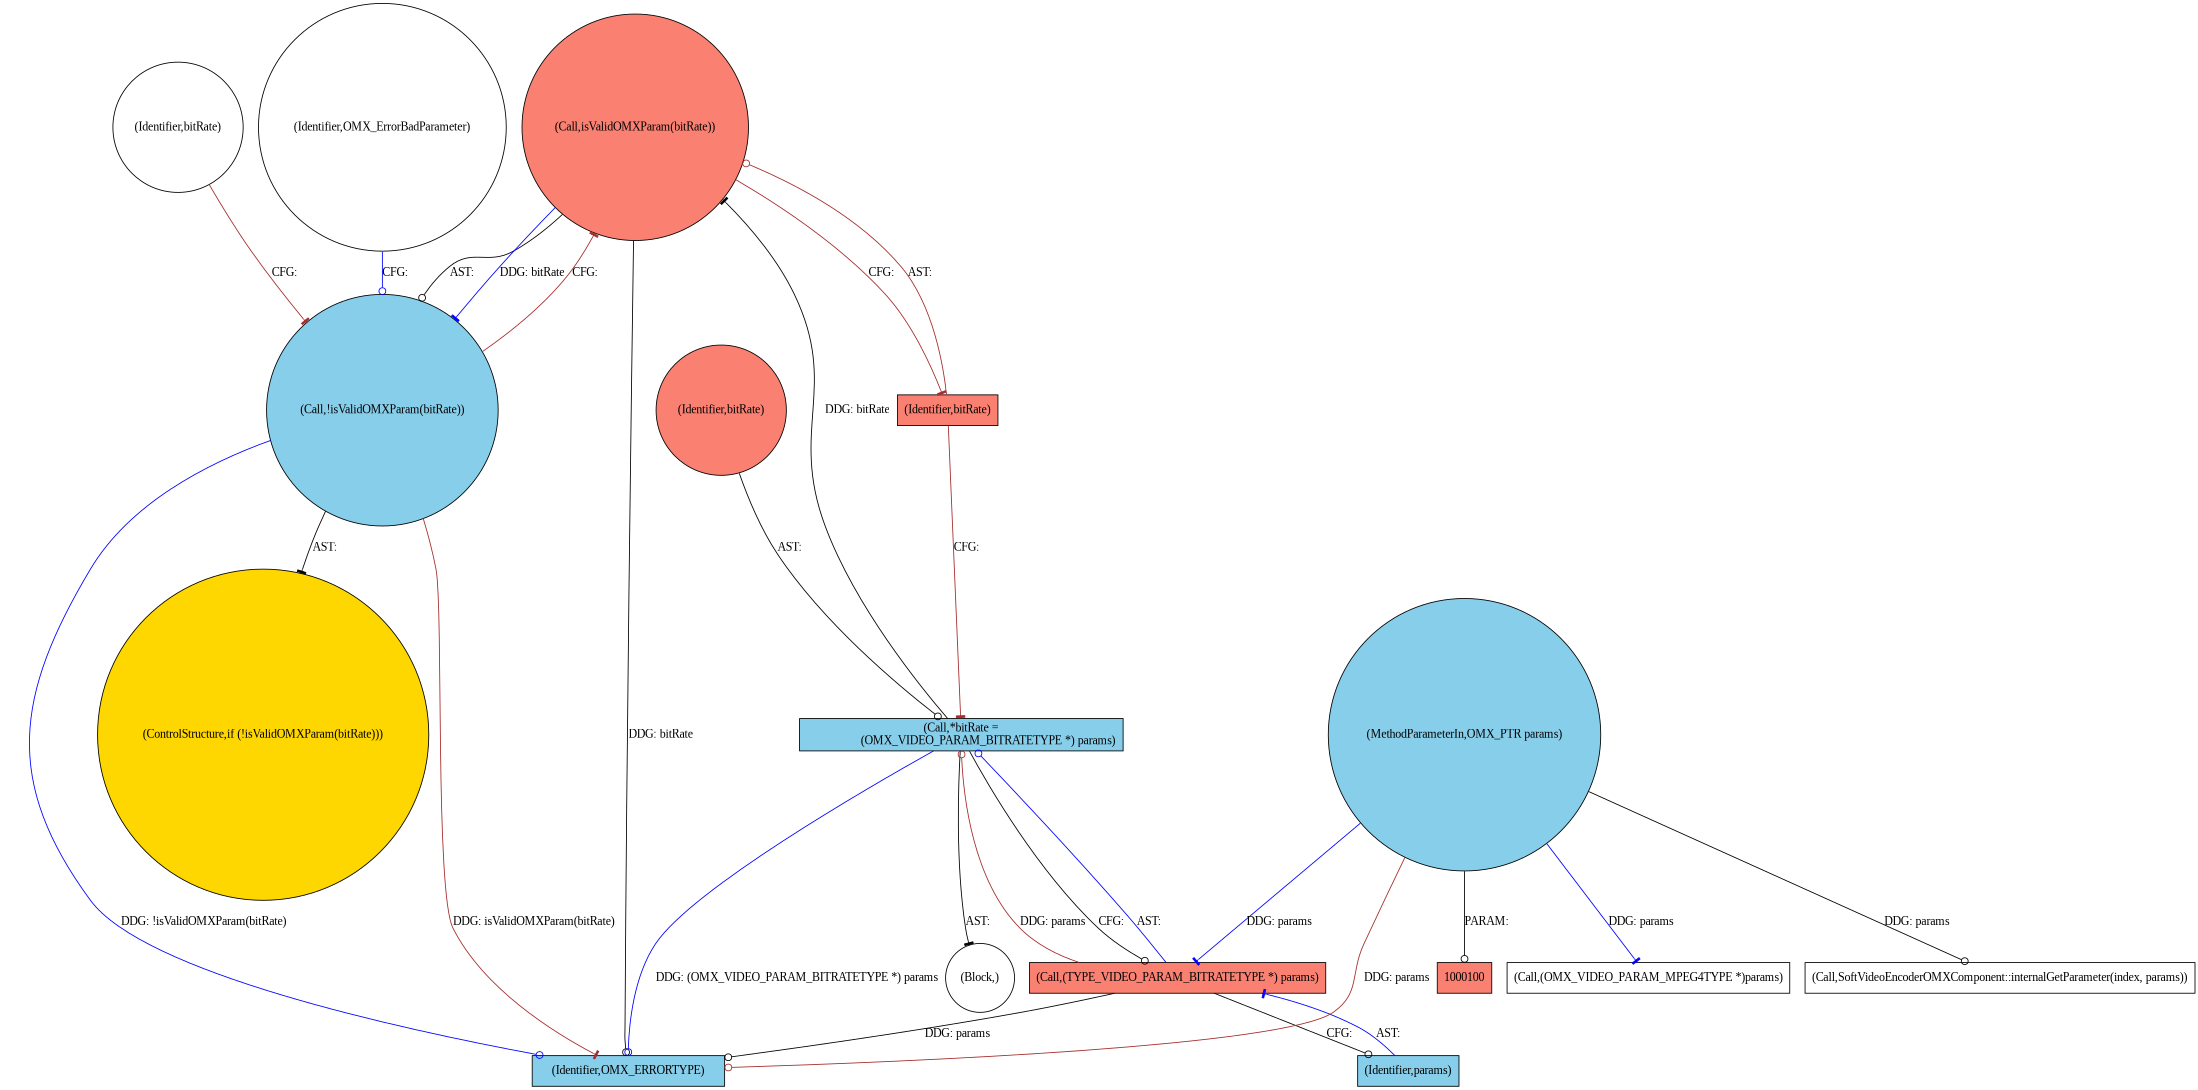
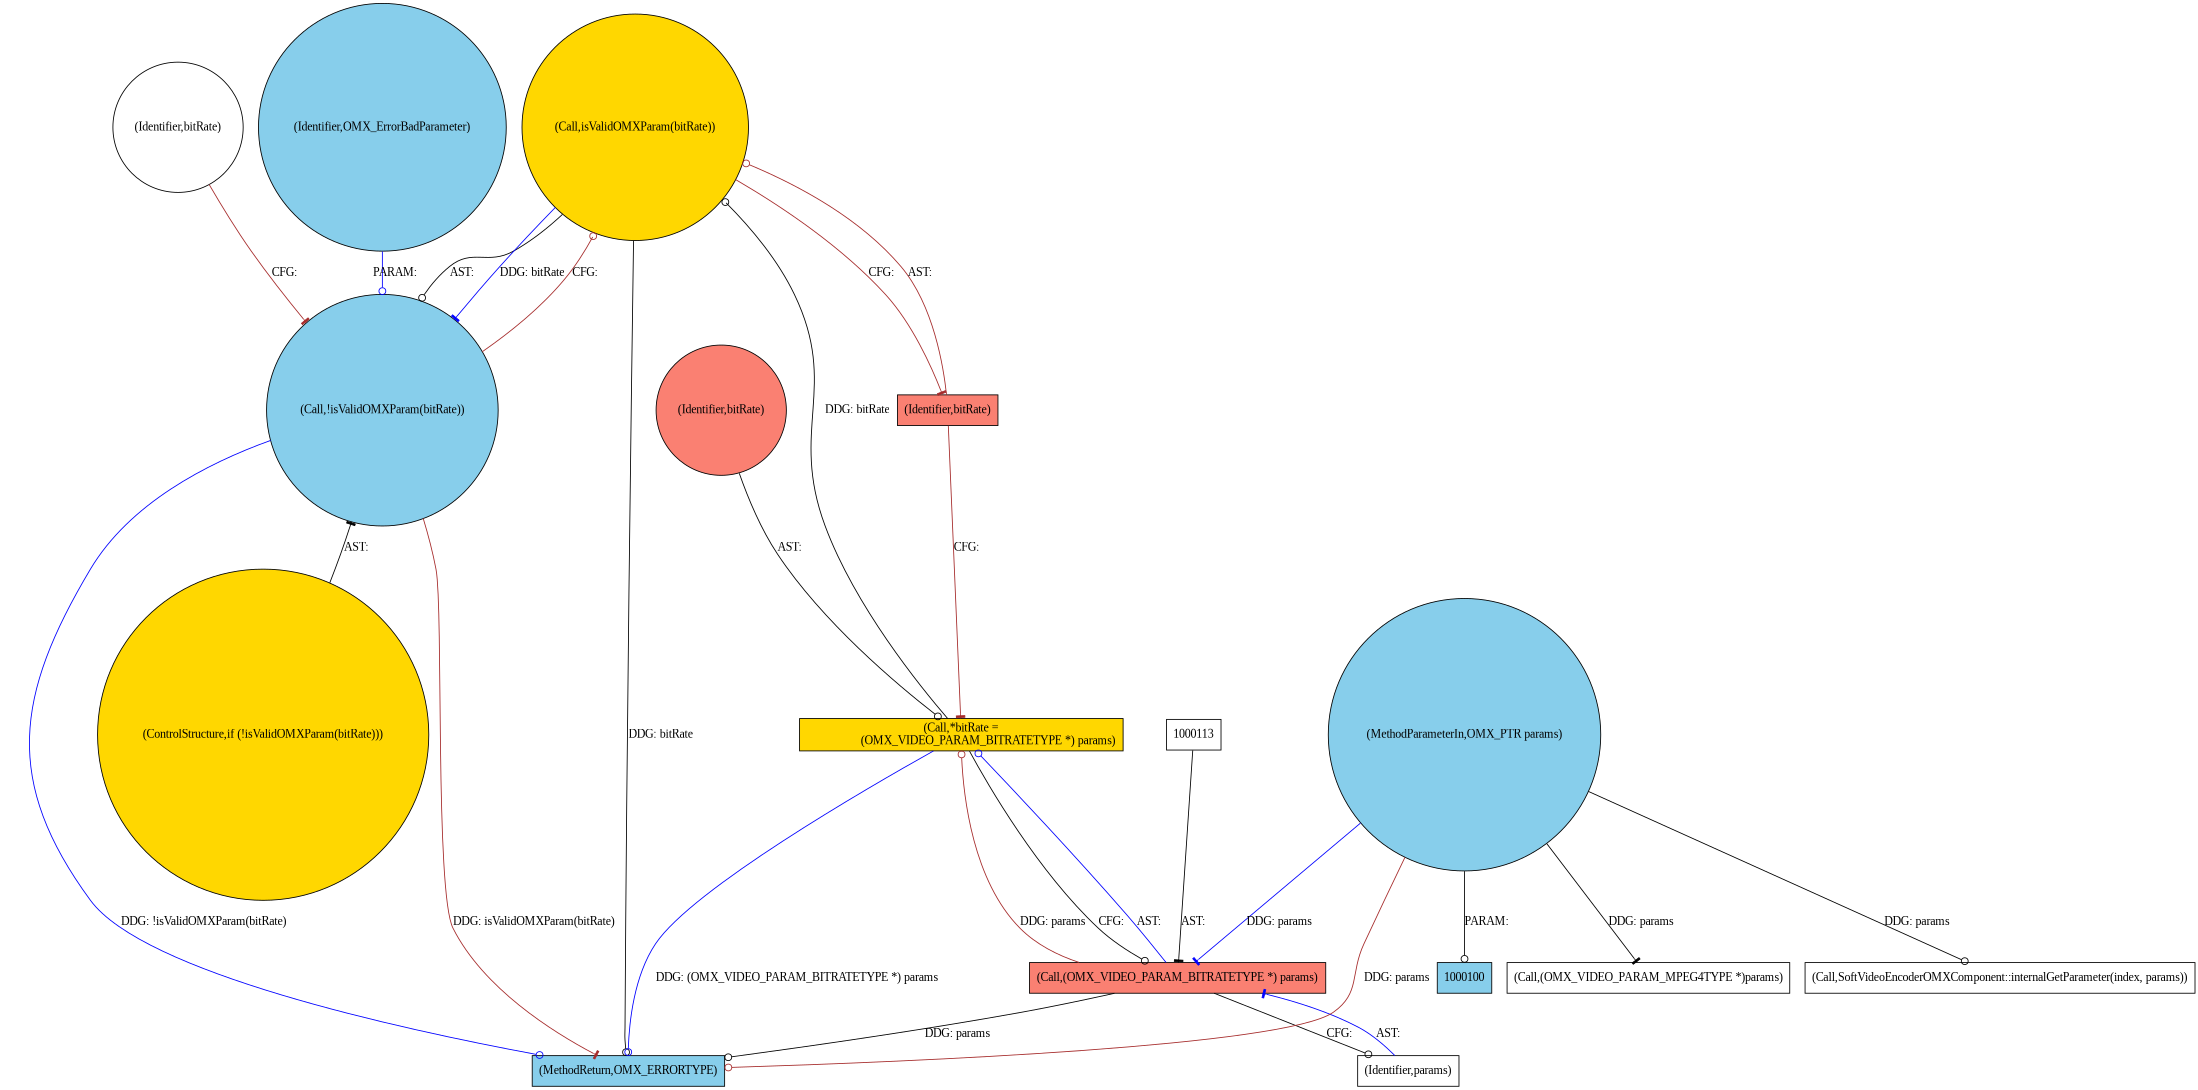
  digraph {
    fontname="Liberation Serif"
    node [fillcolor=white fontname="Liberation Serif" shape=box style=filled]
    edge [arrowhead=odot color=black fontname="Liberation Serif"]
-   n1 [fillcolor=salmon label="(Call,isValidOMXParam(bitRate))" shape=circle]
+   n1 [fillcolor=gold label="(Call,isValidOMXParam(bitRate))" shape=circle]
    n2 [fillcolor=skyblue label="(Call,!isValidOMXParam(bitRate))" shape=circle]
-   n3 [fillcolor=skyblue label="(Identifier,OMX_ERRORTYPE)"]
+   n3 [fillcolor=skyblue label="(MethodReturn,OMX_ERRORTYPE)"]
    n4 [fillcolor=salmon label="(Identifier,bitRate)"]
    n5 [fillcolor=gold label="(ControlStructure,if (!isValidOMXParam(bitRate)))" shape=circle]
-   n6 [fillcolor=skyblue label="(Call,*bitRate =\n                 (OMX_VIDEO_PARAM_BITRATETYPE *) params)"]
-   n7 [fillcolor=salmon label="(Call,(TYPE_VIDEO_PARAM_BITRATETYPE *) params)"]
-   n8 [label="(Block,)" shape=circle]
-   n9 [fillcolor=skyblue label="(Identifier,params)"]
+   n6 [fillcolor=gold label="(Call,*bitRate =\n                 (OMX_VIDEO_PARAM_BITRATETYPE *) params)"]
+   n7 [fillcolor=salmon label="(Call,(OMX_VIDEO_PARAM_BITRATETYPE *) params)"]
+   n9 [label="(Identifier,params)"]
    n10 [fillcolor=skyblue label="(MethodParameterIn,OMX_PTR params)" shape=circle]
    n11 [label="(Call,(OMX_VIDEO_PARAM_MPEG4TYPE *)params)"]
    n12 [label="(Call,SoftVideoEncoderOMXComponent::internalGetParameter(index, params))"]
-   1000100 [fillcolor=salmon]
+   1000100 [fillcolor=skyblue]
    n14 [fillcolor=salmon label="(Identifier,bitRate)" shape=circle]
    n15 [label="(Identifier,bitRate)" shape=circle]
-   n16 [label="(Identifier,OMX_ErrorBadParameter)" shape=circle]
+   n16 [fillcolor=skyblue label="(Identifier,OMX_ErrorBadParameter)" shape=circle]
+   1000113
    n1 -> n2 [label="AST: "]
    n1 -> n2 [arrowhead=tee color=blue label="DDG: bitRate"]
    n1 -> n3 [label="DDG: bitRate"]
    n1 -> n4 [arrowhead=tee color=brown label="CFG: "]
-   n2 -> n1 [arrowhead=tee color=brown label="CFG: "]
+   n2 -> n1 [color=brown label="CFG: "]
    n2 -> n3 [arrowhead=tee color=brown label="DDG: isValidOMXParam(bitRate)"]
    n2 -> n3 [color=blue label="DDG: !isValidOMXParam(bitRate)"]
-   n2 -> n5 [arrowhead=tee label="AST: "]
+   n5 -> n2 [arrowhead=tee label="AST: "]
    n4 -> n1 [color=brown label="AST: "]
    n4 -> n6 [arrowhead=tee color=brown label="CFG: "]
-   n6 -> n1 [arrowhead=tee label="DDG: bitRate"]
+   n6 -> n1 [label="DDG: bitRate"]
    n6 -> n3 [color=blue label="DDG: (OMX_VIDEO_PARAM_BITRATETYPE *) params"]
    n6 -> n7 [label="CFG: "]
-   n6 -> n8 [arrowhead=tee label="AST: "]
    n7 -> n3 [label="DDG: params"]
    n7 -> n6 [color=blue label="AST: "]
    n7 -> n6 [color=brown label="DDG: params"]
    n7 -> n9 [label="CFG: "]
    n9 -> n7 [arrowhead=tee color=blue label="AST: "]
    n10 -> n3 [color=brown label="DDG: params"]
    n10 -> n7 [arrowhead=tee color=blue label="DDG: params"]
-   n10 -> n11 [arrowhead=tee color=blue label="DDG: params"]
+   n10 -> n11 [arrowhead=tee label="DDG: params"]
    n10 -> n12 [label="DDG: params"]
    n10 -> 1000100 [label="PARAM: "]
    n14 -> n6 [label="AST: "]
    n15 -> n2 [arrowhead=tee color=brown label="CFG: "]
-   n16 -> n2 [color=blue label="CFG: "]
+   n16 -> n2 [color=blue label="PARAM: "]
+   1000113 -> n7 [arrowhead=tee label="AST: "]
  }
